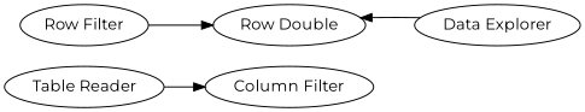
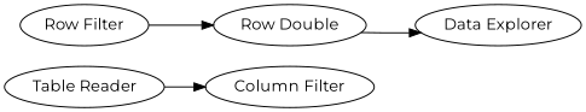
  digraph {
    fontname=Montserrat
    rankdir=LR
    node [fontname=Montserrat]
    edge [fontname=Montserrat]
    n1 [label="Column Filter"]
    n2 [label="Row Filter"]
    n3 [label="Row Double"]
    n4 [label="Data Explorer"]
    n5 [label="Table Reader"]
    n2 -> n3
-   n4 -> n3
+   n3 -> n4
    n5 -> n1
  }
